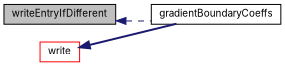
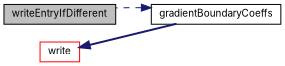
  digraph {
    fontname=Inter
    rankdir=LR
    node [color=black fontname=Inter fontsize=10 shape=record]
    edge [color=midnightblue dir=back fontname=Inter fontsize=10 labelfontname=Helvetica labelfontsize=10]
    n1 [fillcolor=grey75 fontcolor=black height=0.2 label=writeEntryIfDifferent style=filled width=0.4]
    n2 [height=0.2 label=gradientBoundaryCoeffs width=0.4]
    n3 [color=red height=0.2 label=write width=0.4]
-   n1 -> n2 [style=dashed]
+   n2 -> n1 [style=dashed]
    n3 -> n2 [style=bold]
  }
